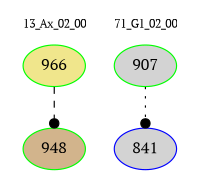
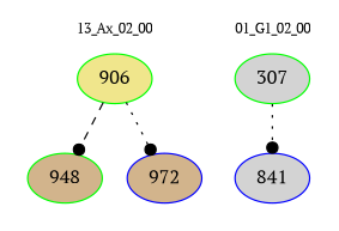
  digraph {
    fontname="PT Serif"
    node [color=green fillcolor=tan fontname="PT Serif" style=filled]
    edge [arrowhead=dot color=black fontname="PT Serif" style=dotted]
-   n1 [fillcolor=khaki label=966]
+   n1 [fillcolor=khaki label=906]
    n2 [label=948]
-   n4 [fillcolor=lightgrey label=907]
+   n3 [color=blue label=972]
+   n4 [fillcolor=lightgrey label=307]
    n5 [color=blue fillcolor=lightgrey label=841]
    subgraph cluster_1 {
      color=white
      fontsize=10
      label="13_Ax_02_00"
      n1
      n2
+     n3
    }
    subgraph cluster_2 {
      color=white
      fontsize=10
-     label="71_G1_02_00"
+     label="01_G1_02_00"
      n4
      n5
    }
    n1 -> n2 [style=dashed]
+   n1 -> n3
    n4 -> n5
  }
